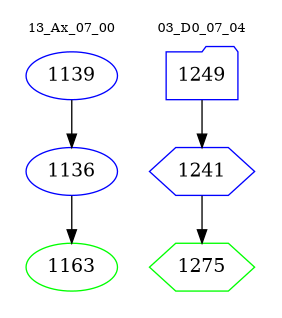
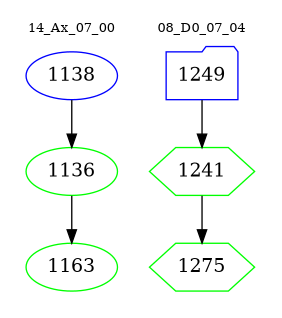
  digraph {
    node [color=green shape=ellipse]
    edge [color=black]
-   n1 [color=blue label=1139]
-   n2 [color=blue label=1136]
+   n1 [color=blue label=1138]
+   n2 [label=1136]
    n3 [label=1163]
    n4 [color=blue label=1249 shape=folder]
-   n5 [color=blue label=1241 shape=hexagon]
+   n5 [label=1241 shape=hexagon]
    n6 [label=1275 shape=hexagon]
    subgraph cluster_1 {
      color=white
      fontsize=10
-     label="13_Ax_07_00"
+     label="14_Ax_07_00"
      n1
      n2
      n3
    }
    subgraph cluster_2 {
      color=white
      fontsize=10
-     label="03_D0_07_04"
+     label="08_D0_07_04"
      n4
      n5
      n6
    }
    n1 -> n2
    n2 -> n3
    n4 -> n5
    n5 -> n6
  }
